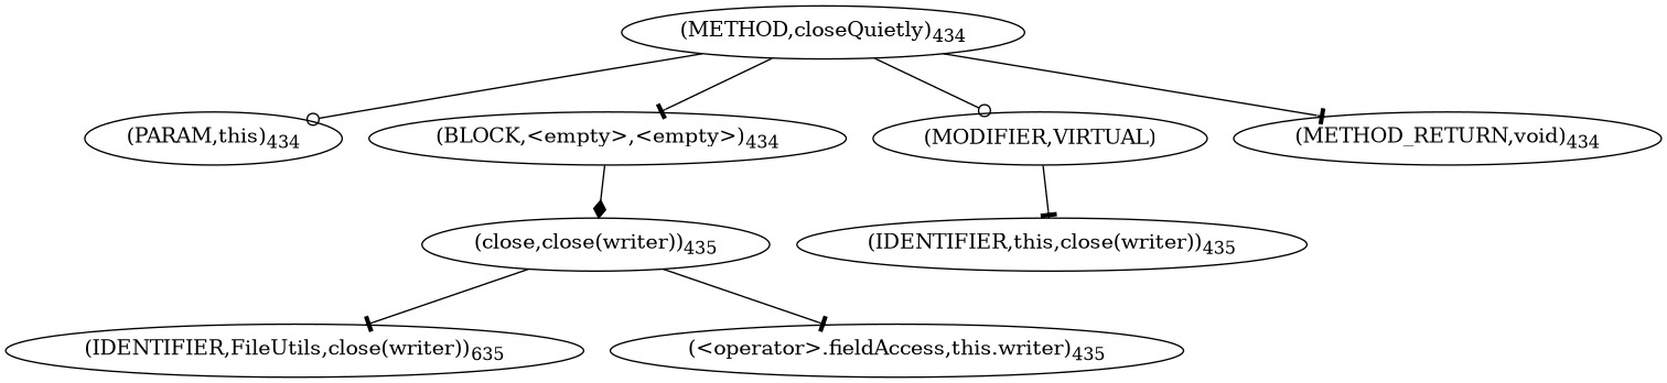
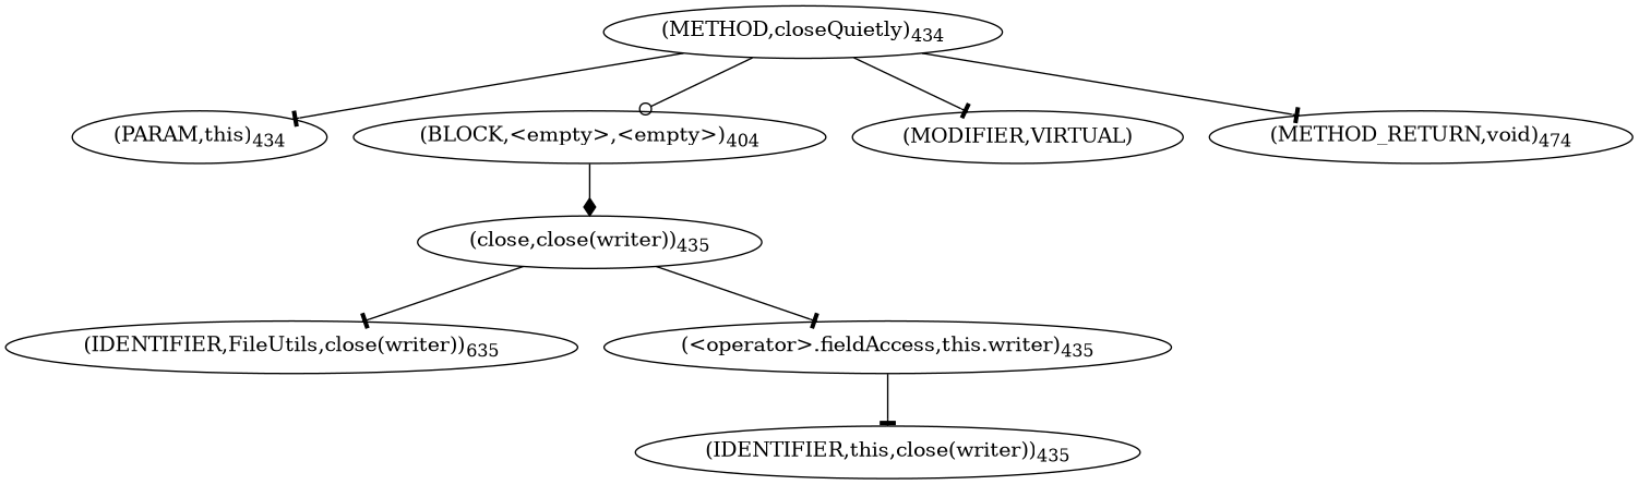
  digraph {
    edge [arrowhead=tee]
    n1 [label=<(METHOD,closeQuietly)<SUB>434</SUB>>]
    n2 [label=<(PARAM,this)<SUB>434</SUB>>]
-   n3 [label=<(BLOCK,&lt;empty&gt;,&lt;empty&gt;)<SUB>434</SUB>>]
+   n3 [label=<(BLOCK,&lt;empty&gt;,&lt;empty&gt;)<SUB>404</SUB>>]
    n4 [label=<(MODIFIER,VIRTUAL)>]
-   n5 [label=<(METHOD_RETURN,void)<SUB>434</SUB>>]
+   n5 [label=<(METHOD_RETURN,void)<SUB>474</SUB>>]
    n6 [label=<(close,close(writer))<SUB>435</SUB>>]
    n7 [label=<(IDENTIFIER,FileUtils,close(writer))<SUB>635</SUB>>]
    n8 [label=<(&lt;operator&gt;.fieldAccess,this.writer)<SUB>435</SUB>>]
    n9 [label=<(IDENTIFIER,this,close(writer))<SUB>435</SUB>>]
-   n1 -> n2 [arrowhead=odot]
-   n1 -> n3
-   n1 -> n4 [arrowhead=odot]
+   n1 -> n2
+   n1 -> n3 [arrowhead=odot]
+   n1 -> n4
    n1 -> n5
    n3 -> n6 [arrowhead=diamond]
    n6 -> n7
    n6 -> n8
-   n4 -> n9
+   n8 -> n9
  }
